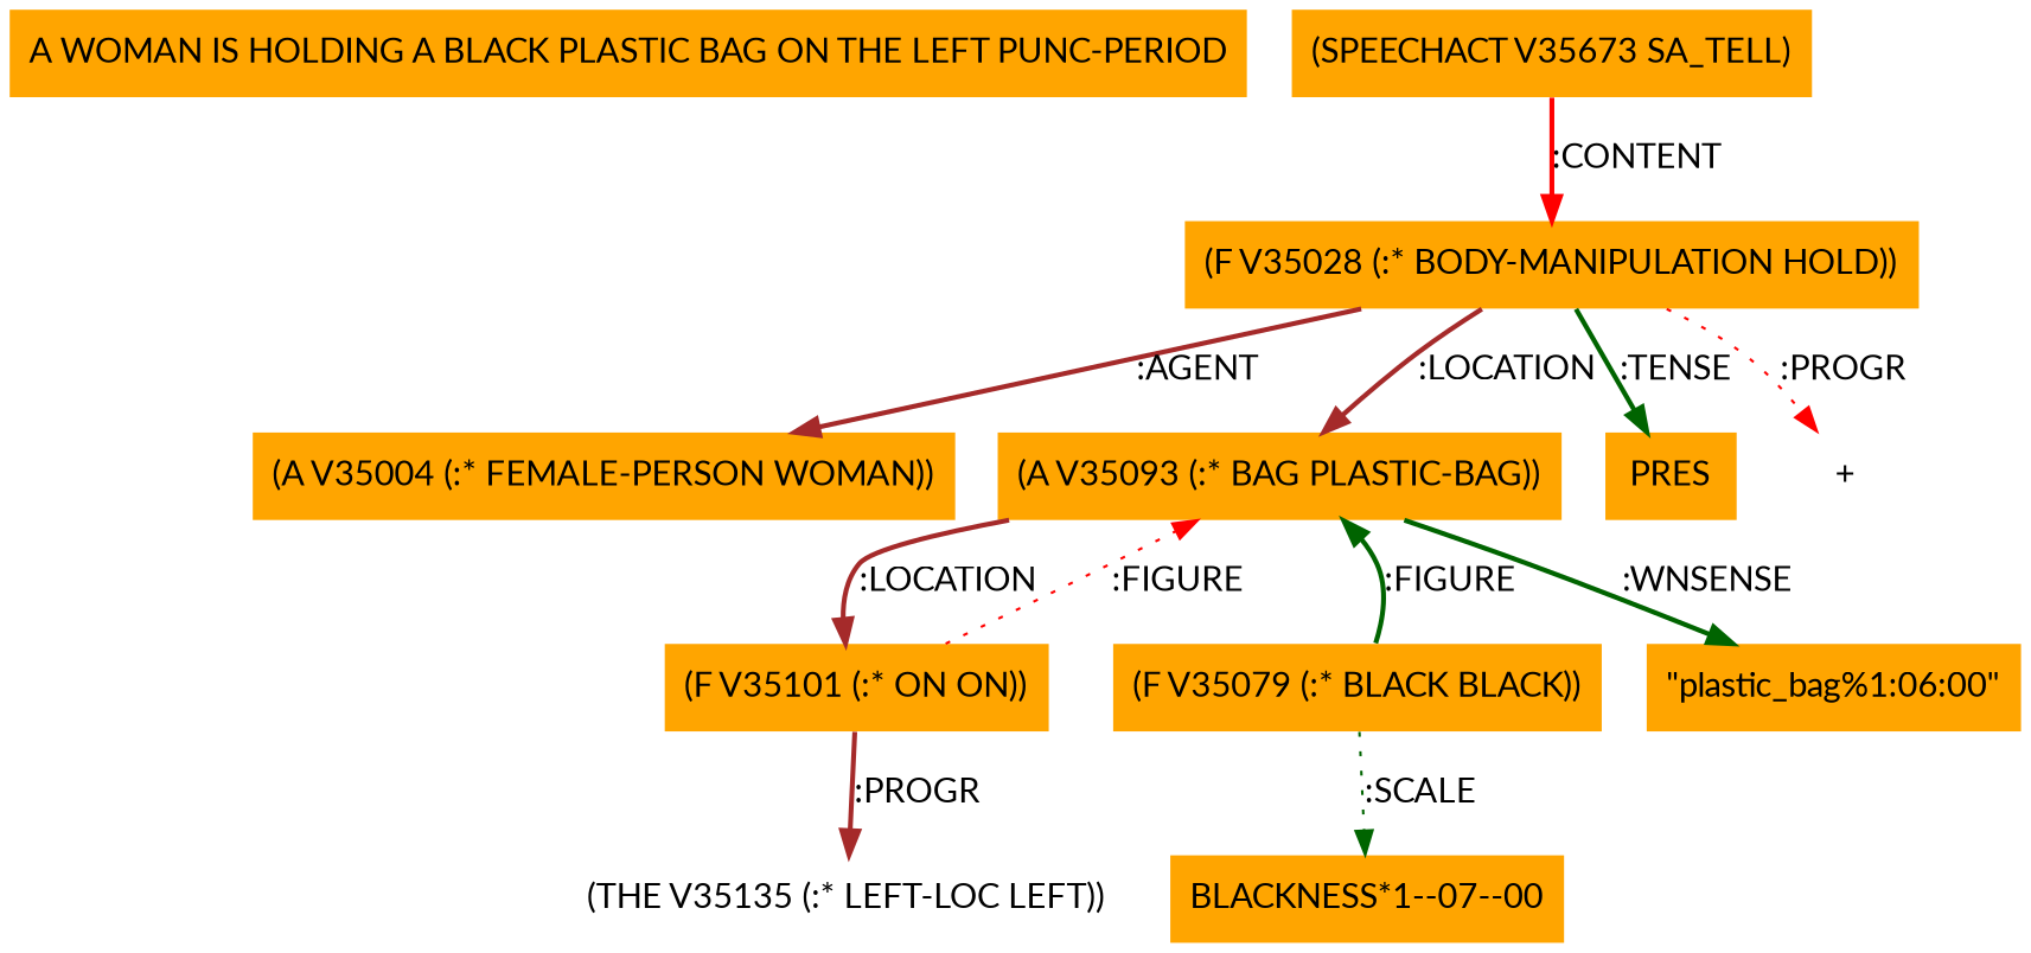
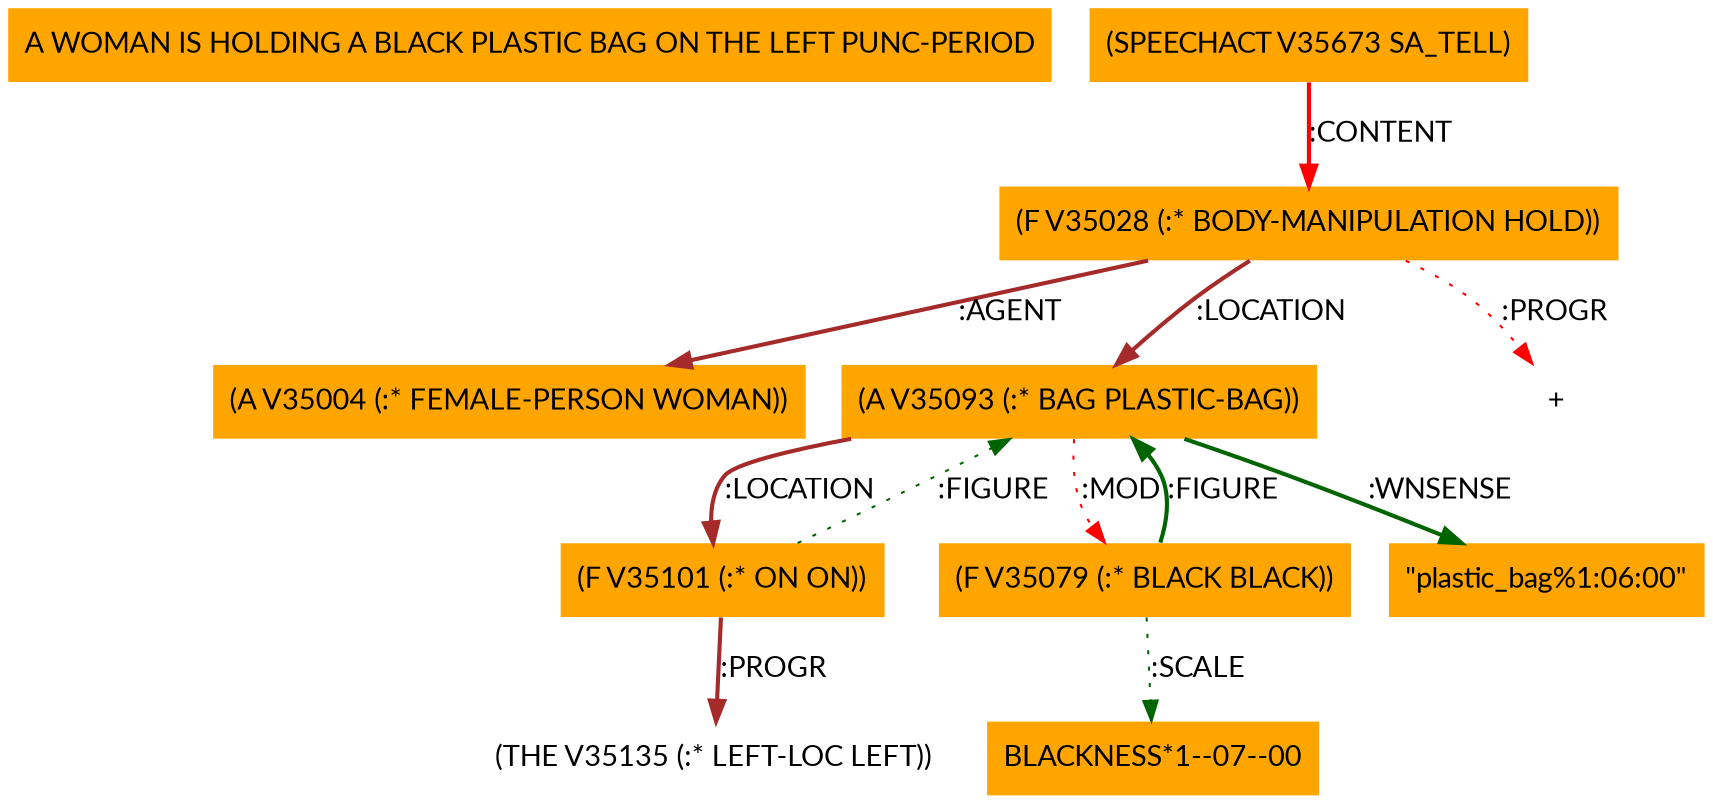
  digraph {
    fontname=Lato
    node [fillcolor=orange fontname=Lato shape=none style=filled]
    edge [color=red fontname=Lato style=bold]
    "A WOMAN IS HOLDING A BLACK PLASTIC BAG ON THE LEFT PUNC-PERIOD"
    n2 [label="(SPEECHACT V35673 SA_TELL)"]
    n3 [label="(F V35028 (:* BODY-MANIPULATION HOLD))"]
    n4 [label="(A V35004 (:* FEMALE-PERSON WOMAN))"]
    n5 [label="(A V35093 (:* BAG PLASTIC-BAG))"]
-   n6 [label=PRES]
    n7 [fillcolor=white label="+"]
    n8 [label="(F V35101 (:* ON ON))"]
    n9 [label="(F V35079 (:* BLACK BLACK))"]
    n10 [label="\"plastic_bag%1:06:00\""]
    n11 [fillcolor=white label="(THE V35135 (:* LEFT-LOC LEFT))"]
    n12 [label="BLACKNESS*1--07--00"]
    n2 -> n3 [label=":CONTENT"]
    n3 -> n4 [color=brown label=":AGENT"]
    n3 -> n5 [color=brown label=":LOCATION"]
-   n3 -> n6 [color=darkgreen label=":TENSE"]
    n3 -> n7 [label=":PROGR" style=dotted]
    n5 -> n8 [color=brown label=":LOCATION"]
+   n5 -> n9 [label=":MOD" style=dotted]
    n5 -> n10 [color=darkgreen label=":WNSENSE"]
-   n8 -> n5 [label=":FIGURE" style=dotted]
+   n8 -> n5 [color=darkgreen label=":FIGURE" style=dotted]
    n8 -> n11 [color=brown label=":PROGR"]
    n9 -> n5 [color=darkgreen label=":FIGURE"]
    n9 -> n12 [color=darkgreen label=":SCALE" style=dotted]
  }
